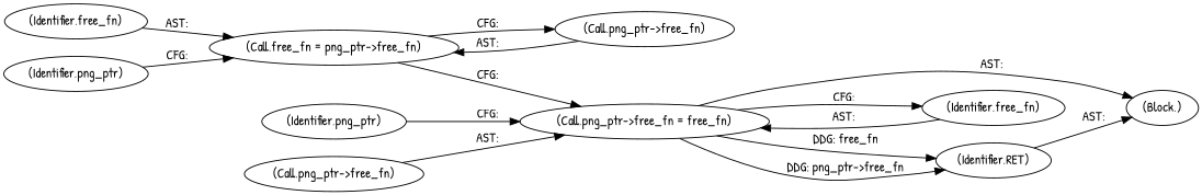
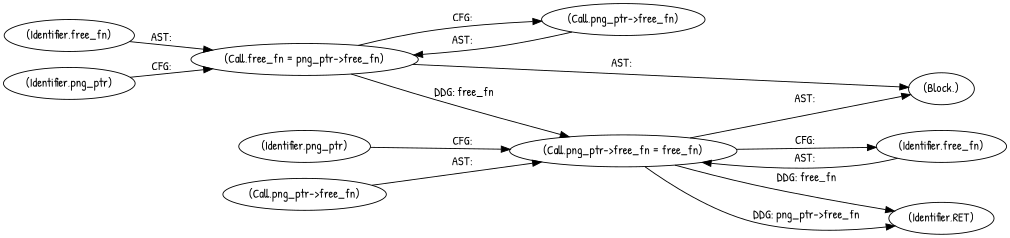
  digraph {
    fontname="Patrick Hand"
    rankdir=LR
    node [fontname="Patrick Hand"]
    edge [fontname="Patrick Hand"]
    n1 [label="(Call,png_ptr->free_fn = free_fn)"]
    n2 [label="(Block,)"]
    n3 [label="(Identifier,free_fn)"]
    n4 [label="(Identifier,RET)"]
    n5 [label="(Call,free_fn = png_ptr->free_fn)"]
    n6 [label="(Call,png_ptr->free_fn)"]
    n7 [label="(Identifier,free_fn)"]
    n8 [label="(Identifier,png_ptr)"]
    n9 [label="(Identifier,png_ptr)"]
    n10 [label="(Call,png_ptr->free_fn)"]
    n1 -> n2 [label="AST: "]
    n1 -> n3 [label="CFG: "]
    n1 -> n4 [label="DDG: free_fn"]
    n1 -> n4 [label="DDG: png_ptr->free_fn"]
    n3 -> n1 [label="AST: "]
-   n5 -> n1 [label="CFG: "]
-   n4 -> n2 [label="AST: "]
+   n5 -> n1 [label="DDG: free_fn"]
+   n5 -> n2 [label="AST: "]
    n5 -> n6 [label="CFG: "]
    n6 -> n5 [label="AST: "]
    n7 -> n5 [label="AST: "]
    n8 -> n1 [label="CFG: "]
    n9 -> n5 [label="CFG: "]
    n10 -> n1 [label="AST: "]
  }
